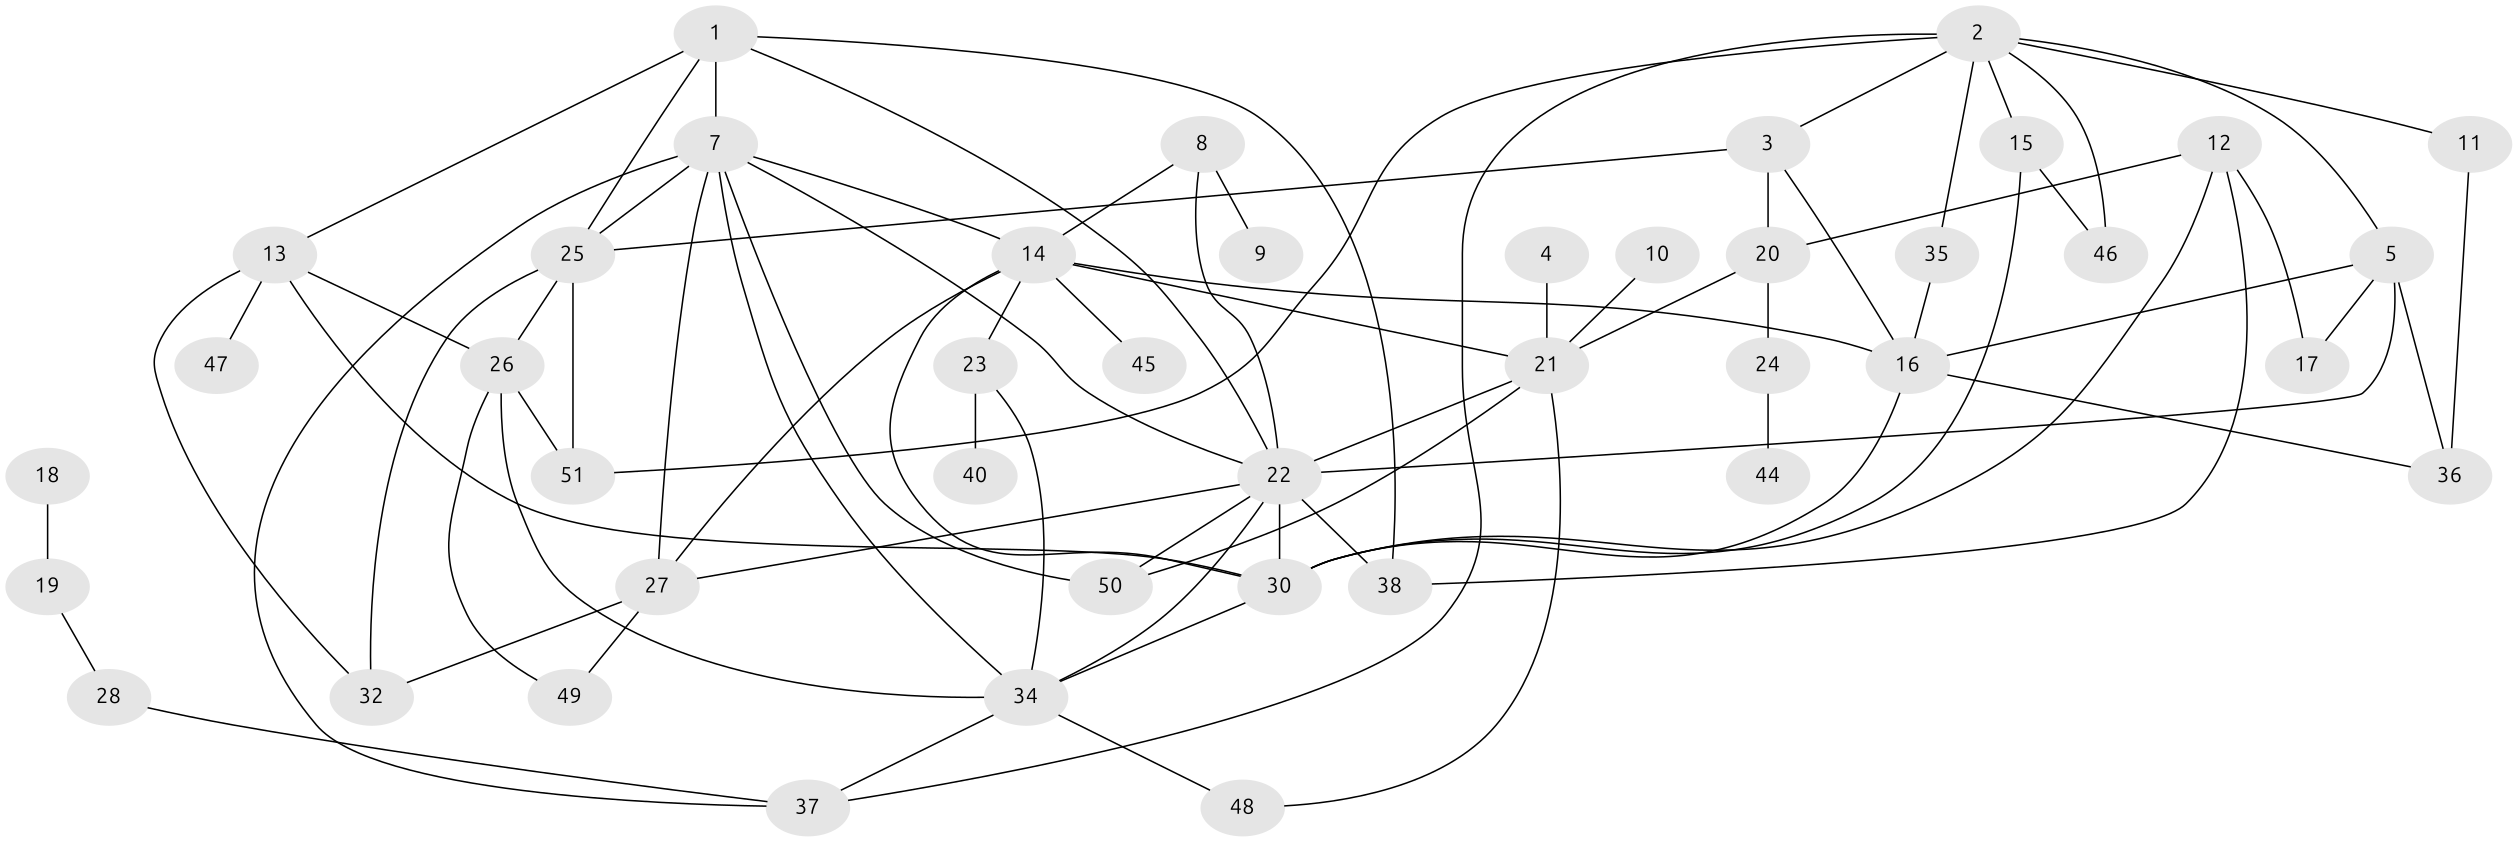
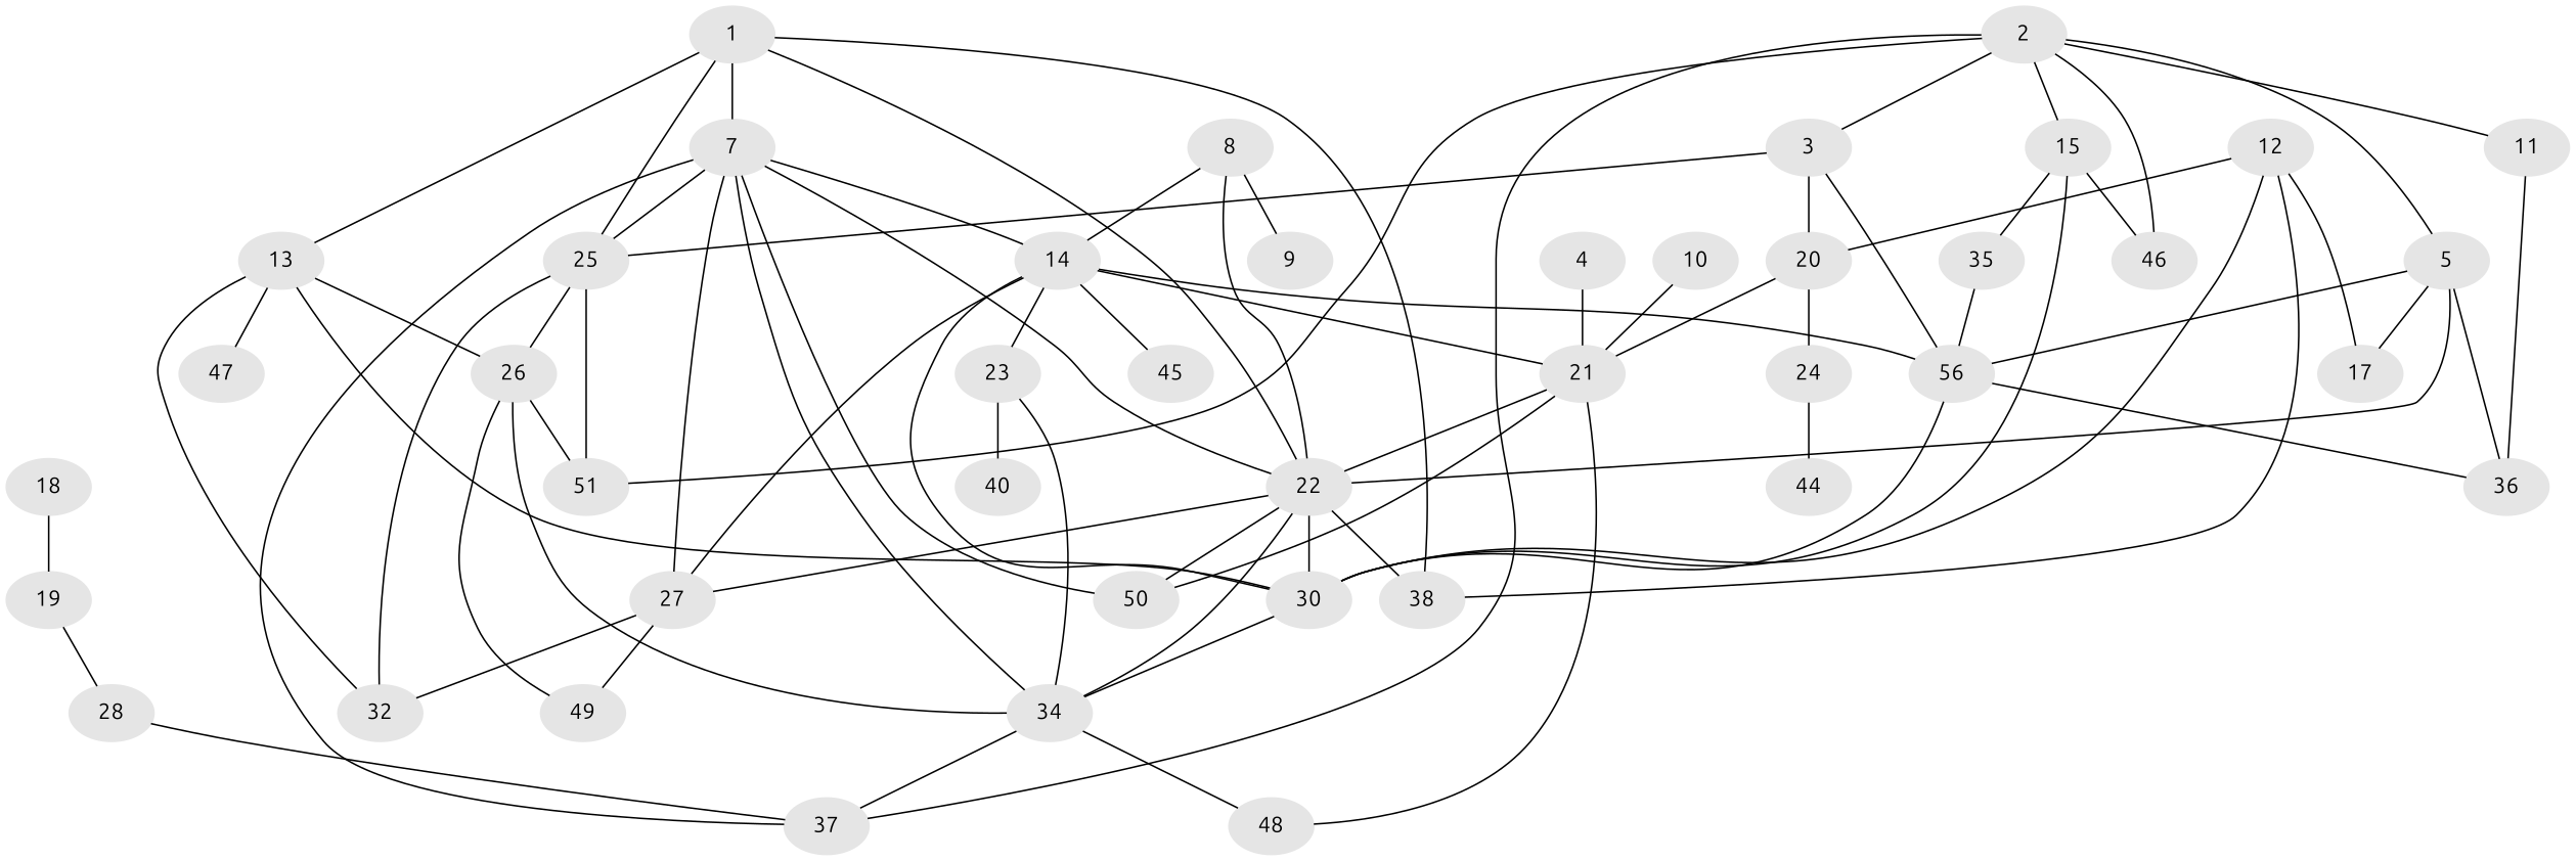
  graph {
    fontname=Ubuntu
    node [color=gray90 fontname=Ubuntu style=filled]
    edge [fontname=Ubuntu weight=1.0]
    1
    7
    13
    22
    25
    38
    37
    14
    27
    34
    50
    30
    26
    32
    47
    51
    2
    3
    5
    11
    15
    46
-   16
+   16 [label=56]
    20
    17
    36
    35
    21
    24
    4
    48
    23
    45
    49
    8
    9
    10
    12
    40
    18
    19
    28
    44
    1 -- 7 [weight=2.0]
    1 -- 13 [weight=2.0]
    1 -- 22
    1 -- 25
    1 -- 38
    7 -- 22
    7 -- 25
    7 -- 37
    7 -- 14 [weight=2.0]
    7 -- 27
    7 -- 34
    7 -- 50
    13 -- 30
    13 -- 26
    13 -- 32
    13 -- 47
    22 -- 38
    22 -- 27
    22 -- 34
    22 -- 50
    22 -- 30
    25 -- 26
    25 -- 32
    25 -- 51
    14 -- 27
    14 -- 30 [weight=2.0]
    14 -- 16
    14 -- 21 [weight=4.0]
    14 -- 23
    14 -- 45
    27 -- 32
    27 -- 49
    34 -- 37
    34 -- 48
    30 -- 34
    26 -- 34
    26 -- 51
    26 -- 49
    2 -- 37
    2 -- 51
    2 -- 3
    2 -- 5
    2 -- 11
    2 -- 15
    2 -- 46
    3 -- 25 [weight=2.0]
    3 -- 16
    3 -- 20
    5 -- 22 [weight=2.0]
    5 -- 16
    5 -- 17
    5 -- 36 [weight=3.0]
    11 -- 36
    15 -- 30
    15 -- 46
-   2 -- 35
+   15 -- 35
    16 -- 30
    16 -- 36
    20 -- 21 [weight=2.0]
    20 -- 24
    35 -- 16
    21 -- 22
    21 -- 50
    21 -- 48
    24 -- 44
    4 -- 21
    23 -- 34
    23 -- 40
    8 -- 22
    8 -- 14
    8 -- 9
    10 -- 21
    12 -- 38
    12 -- 30
    12 -- 20
    12 -- 17
    18 -- 19
    19 -- 28
    28 -- 37
  }
